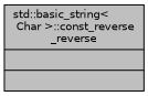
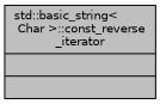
  digraph {
-   n1 [color=black fillcolor=grey75 fontcolor=black fontname=Helvetica fontsize=10 height=0.2 label="{std::basic_string\<\l Char \>::const_reverse\l_reverse\n||}" shape=record style=filled width=0.4]
+   n1 [color=black fillcolor=grey75 fontcolor=black fontname=Helvetica fontsize=10 height=0.2 label="{std::basic_string\<\l Char \>::const_reverse\l_iterator\n||}" shape=record style=filled width=0.4]
  }
